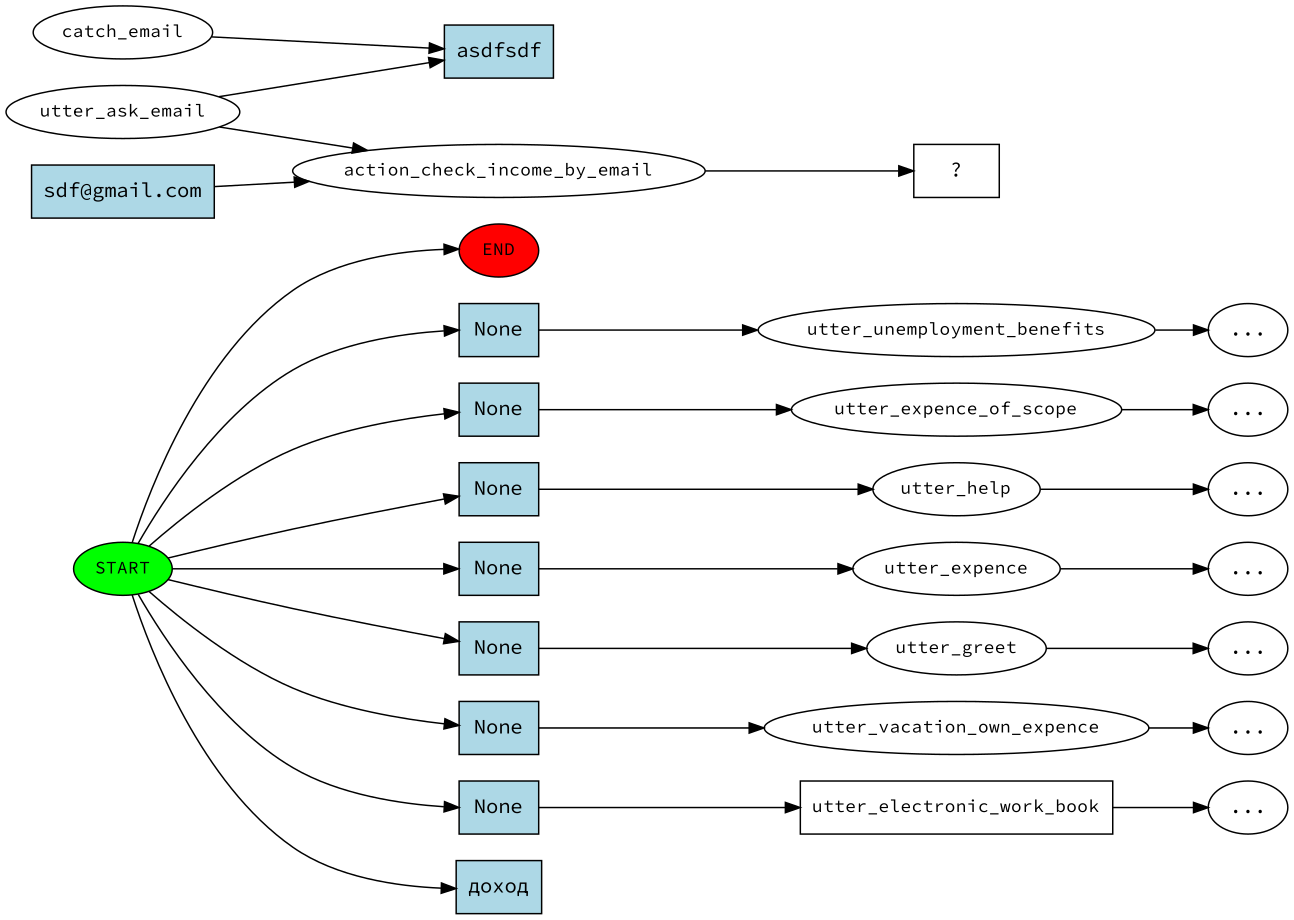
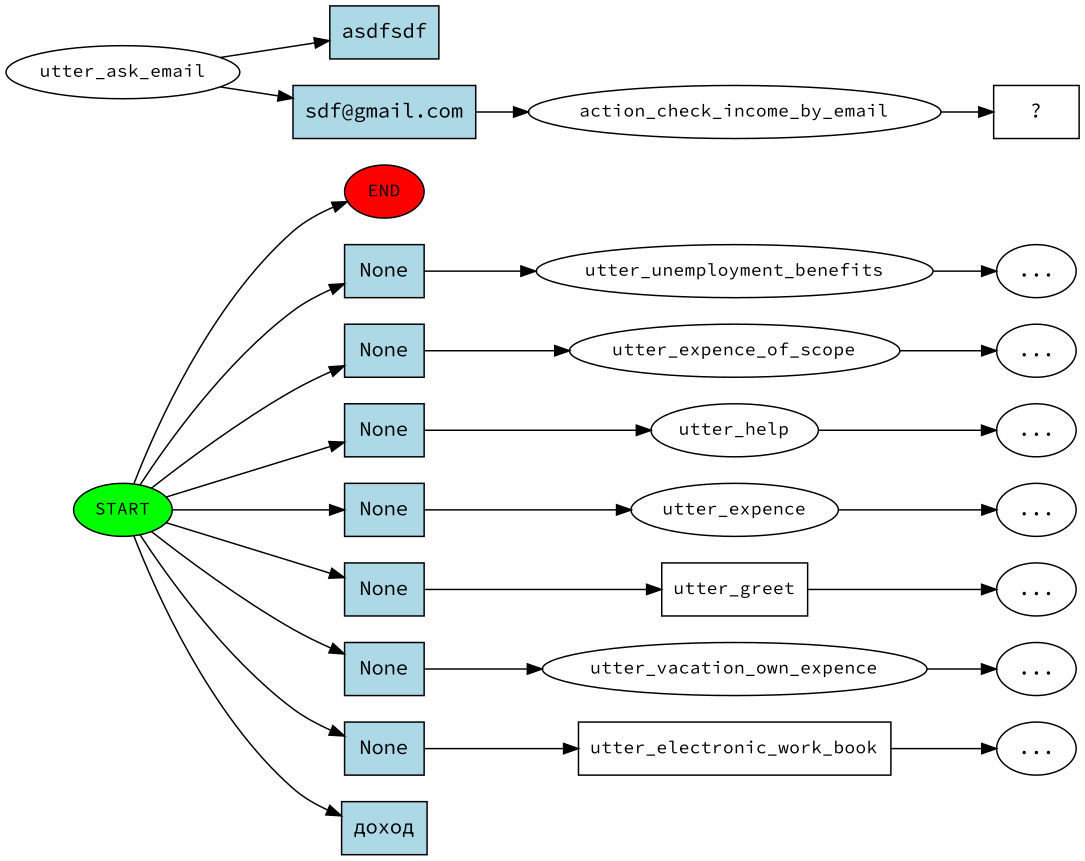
  digraph {
    fontname="Source Code Pro"
    rankdir=LR
    node [fontname="Source Code Pro"]
    edge [fontname="Source Code Pro"]
    n1 [fillcolor=green fontsize=12 label=START style=filled]
    n2 [fillcolor=red fontsize=12 label=END style=filled]
    n3 [fillcolor=lightblue label=None shape=rect style=filled]
    n4 [fillcolor=lightblue label=None shape=rect style=filled]
    n5 [fillcolor=lightblue label=None shape=rect style=filled]
    n6 [fillcolor=lightblue label=None shape=rect style=filled]
    n7 [fillcolor=lightblue label=None shape=rect style=filled]
    n8 [fillcolor=lightblue label=None shape=rect style=filled]
    n9 [fillcolor=lightblue label=None shape=rect style=filled]
    n10 [fillcolor=lightblue label="доход" shape=rect style=filled]
    n11 [fontsize=12 label=utter_unemployment_benefits]
    n12 [fontsize=12 label=utter_expence_of_scope]
    n13 [fontsize=12 label=utter_help]
    n14 [fontsize=12 label=utter_expence]
-   n15 [fontsize=12 label=utter_greet]
+   n15 [fontsize=12 label=utter_greet shape=box]
    n16 [fontsize=12 label=utter_vacation_own_expence]
    n17 [fontsize=12 label=utter_electronic_work_book shape=box]
    n18 [label="..."]
    n19 [label="..."]
    n20 [label="..."]
    n21 [label="..."]
    n22 [label="..."]
    n23 [label="..."]
    n24 [label="..."]
-   n25 [fontsize=12 label=catch_email]
    n26 [fillcolor=lightblue label=asdfsdf shape=rect style=filled]
    n27 [fontsize=12 label=utter_ask_email]
    n28 [fillcolor=lightblue label="sdf@gmail.com" shape=rect style=filled]
    n29 [fontsize=12 label=action_check_income_by_email]
    n30 [label="  ?  " shape=rect]
    n1 -> n2
    n1 -> n3
    n1 -> n4
    n1 -> n5
    n1 -> n6
    n1 -> n7
    n1 -> n8
    n1 -> n9
    n1 -> n10
    n3 -> n11
    n4 -> n12
    n5 -> n13
    n6 -> n14
    n7 -> n15
    n8 -> n16
    n9 -> n17
    n11 -> n18
    n12 -> n19
    n13 -> n20
    n14 -> n21
    n15 -> n22
    n16 -> n23
    n17 -> n24
-   n25 -> n26
    n27 -> n26
-   n27 -> n29
+   n27 -> n28
    n28 -> n29
    n29 -> n30
  }
